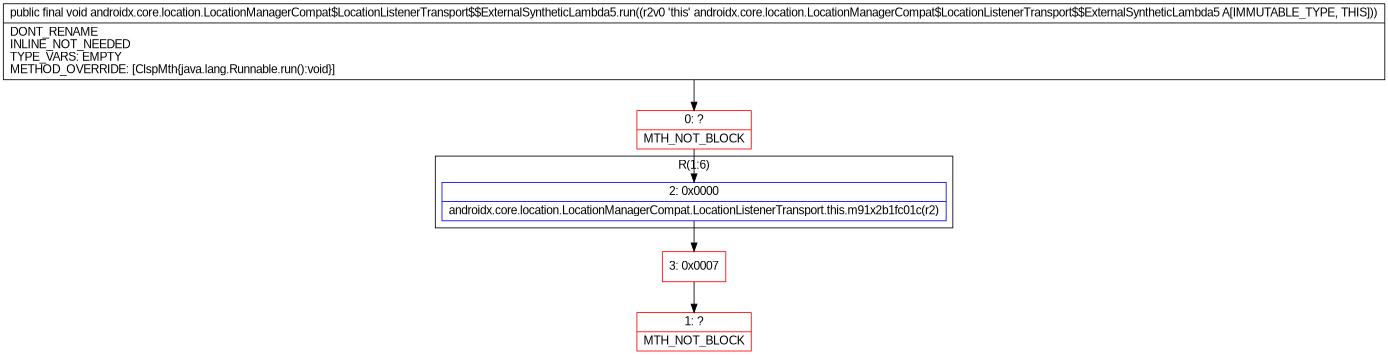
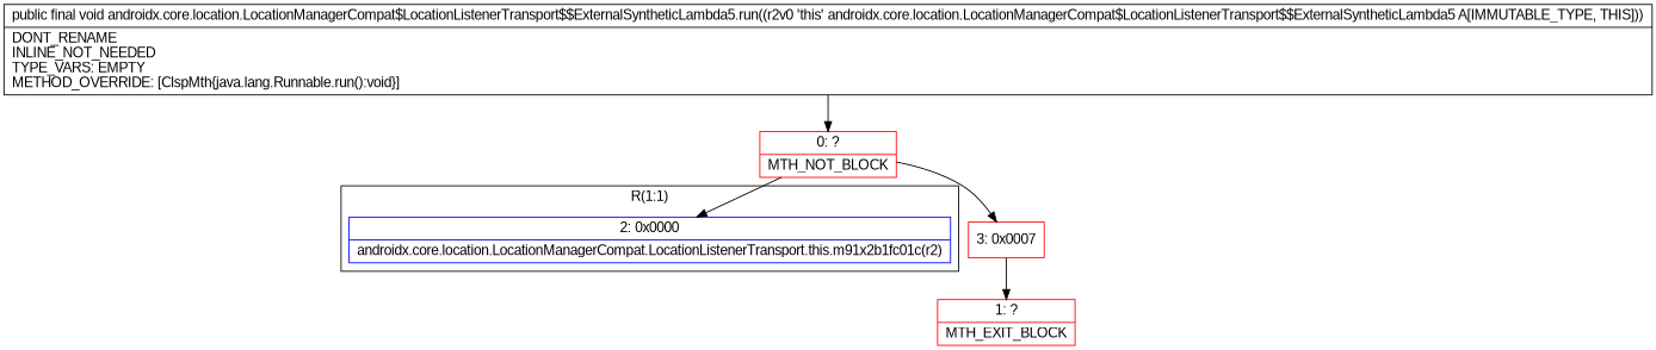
  digraph {
    fontname="Liberation Sans"
    node [color=red fontname="Liberation Sans" shape=record]
    edge [fontname="Liberation Sans"]
    n1 [color=blue label="{2\:\ 0x0000|androidx.core.location.LocationManagerCompat.LocationListenerTransport.this.m91x2b1fc01c(r2)\l}"]
    n2 [label="{3\:\ 0x0007}"]
-   n3 [label="{1\:\ ?|MTH_NOT_BLOCK\l}"]
+   n3 [label="{1\:\ ?|MTH_EXIT_BLOCK\l}"]
    n4 [label="{0\:\ ?|MTH_NOT_BLOCK\l}"]
    n5 [label="{public final void androidx.core.location.LocationManagerCompat$LocationListenerTransport$$ExternalSyntheticLambda5.run((r2v0 'this' androidx.core.location.LocationManagerCompat$LocationListenerTransport$$ExternalSyntheticLambda5 A[IMMUTABLE_TYPE, THIS]))  | DONT_RENAME\lINLINE_NOT_NEEDED\lTYPE_VARS: EMPTY\lMETHOD_OVERRIDE: [ClspMth\{java.lang.Runnable.run():void\}]\l}" color=""]
    subgraph cluster_1 {
-     label="R(1:6)"
+     label="R(1:1)"
      n1
    }
-   n1 -> n2
+   n4 -> n2
    n2 -> n3
    n4 -> n1
    n5 -> n4
  }
